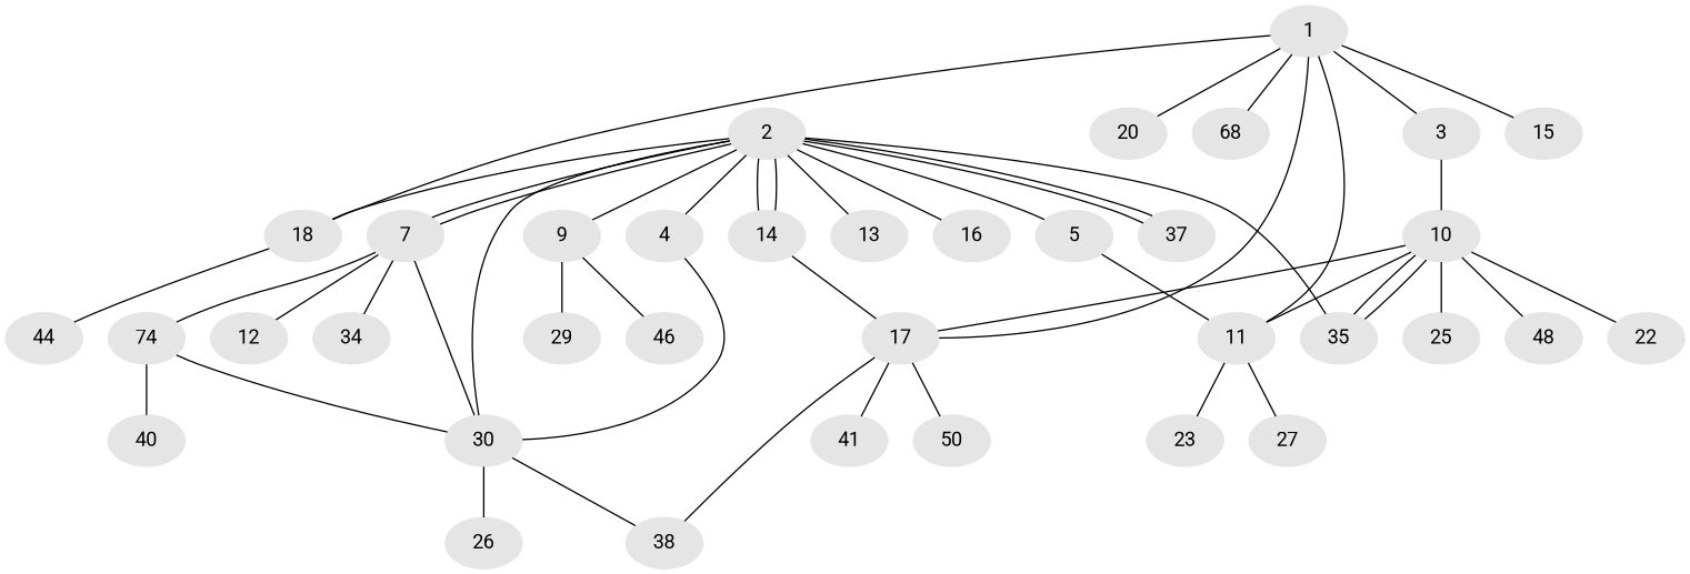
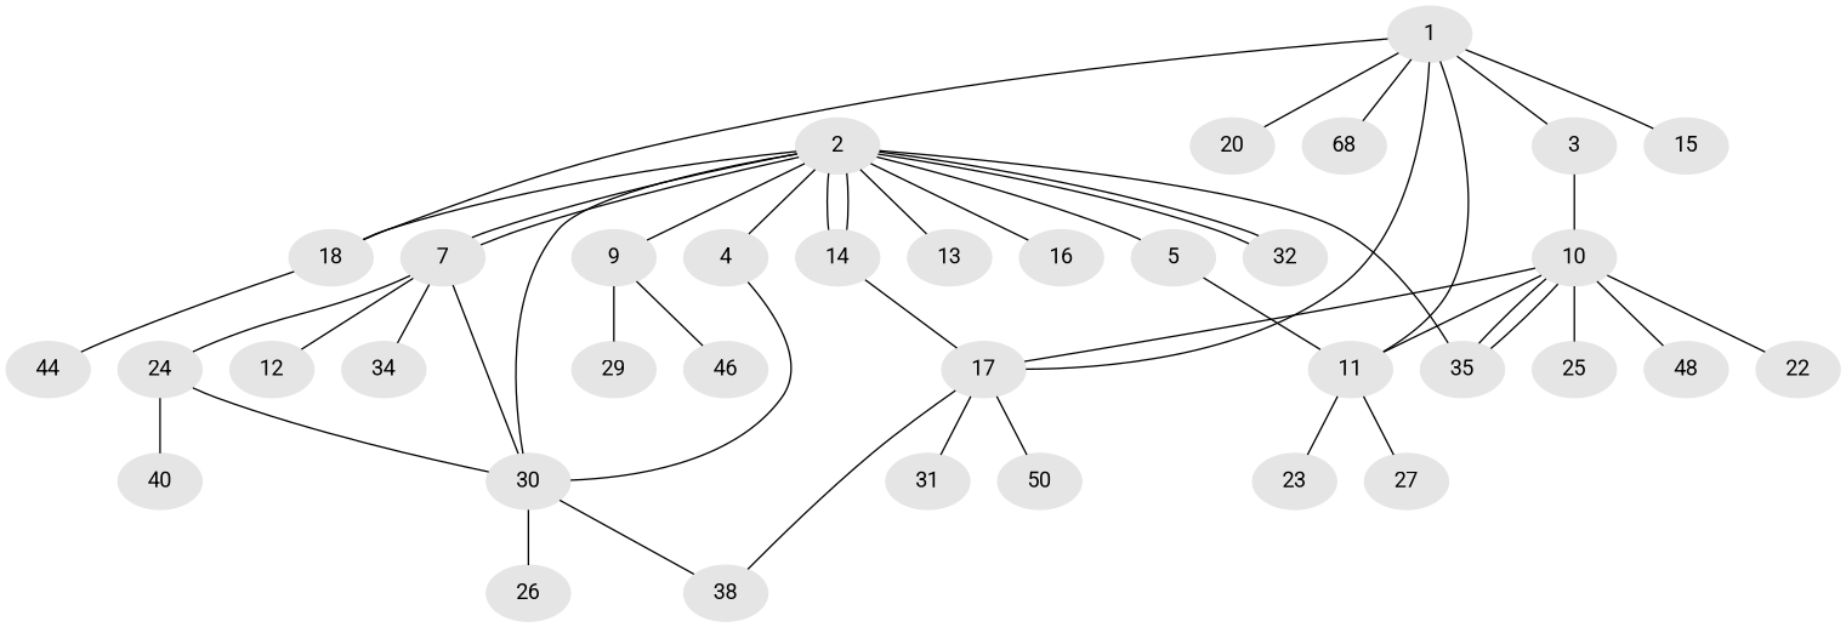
  graph {
    fontname=Roboto
    node [color=gray90 fontname=Roboto style=filled]
    edge [fontname=Roboto]
    1 [super="+6"]
    3
    11 [super="+26"]
    15
    17 [super="+42"]
    18 [super="+21"]
    20
    n8 [label=68 super="+33"]
    2 [super="+51"]
    4
    5 [super="+39"]
    7 [super="+8"]
    9 [super="+47"]
    13 [super="+31"]
    14 [super="+19"]
    16
    30 [super="+37"]
-   32 [label=37]
+   32
    35
    10 [super="+45"]
    23
    27
-   41
+   41 [label=31]
    50
    38 [super="+43"]
    44
    12
-   24 [super="+49" label=74]
+   24 [super="+49"]
    34
    29
    46
    n32 [label=26]
    22
    25
    48
    40
    1 -- 3
    1 -- 11
    1 -- 15
    1 -- 17
    1 -- 18
    1 -- 20
    1 -- n8
    3 -- 10
    11 -- 23
    11 -- 27
    17 -- 41
    17 -- 50
    17 -- 38
    18 -- 44
    2 -- 18
    2 -- 4
    2 -- 5
    2 -- 7 [weight=2]
    2 -- 7
    2 -- 9
    2 -- 13
    2 -- 14
    2 -- 14
    2 -- 16
    2 -- 30
    2 -- 32
    2 -- 32
    2 -- 35
    4 -- 30
    5 -- 11
    7 -- 30
    7 -- 12
    7 -- 24
    7 -- 34
    9 -- 29
    9 -- 46
    14 -- 17
    30 -- 38
    30 -- n32
    10 -- 11
    10 -- 17
    10 -- 35
    10 -- 35
    10 -- 22
    10 -- 25
    10 -- 48
    24 -- 30
    24 -- 40
  }
